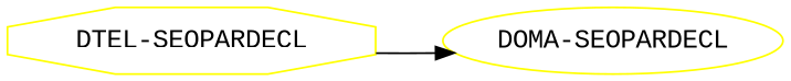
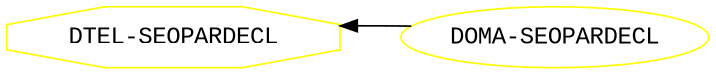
  digraph {
    rankdir=LR
    fontname="Liberation Mono"
    node [color=yellow fontname="Liberation Mono"]
    "DTEL-SEOPARDECL" [shape=octagon]
    "DOMA-SEOPARDECL" [shape=ellipse]
-   "DTEL-SEOPARDECL" -> "DOMA-SEOPARDECL" [fontname="Liberation Mono"]
+   "DOMA-SEOPARDECL" -> "DTEL-SEOPARDECL" [fontname="Liberation Mono"]
  }
